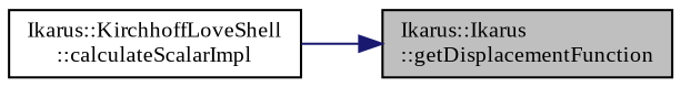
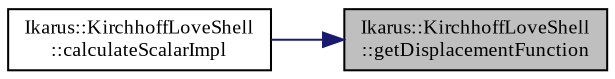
  digraph {
    rankdir=RL
    fontname="Liberation Serif"
    node [color=black fontname="Liberation Serif" fontsize=10 shape=record style=filled]
-   n1 [fillcolor=grey75 fontcolor=black height=0.2 label="Ikarus::Ikarus\l::getDisplacementFunction" width=0.4]
+   n1 [fillcolor=grey75 fontcolor=black height=0.2 label="Ikarus::KirchhoffLoveShell\l::getDisplacementFunction" width=0.4]
    n2 [fillcolor=white height=0.2 label="Ikarus::KirchhoffLoveShell\l::calculateScalarImpl" width=0.4]
    n1 -> n2 [color=midnightblue dir=back fontname="Liberation Serif" fontsize=10 labelfontname=Helvetica labelfontsize=10 style=solid]
  }
